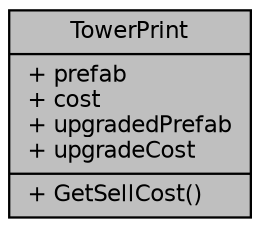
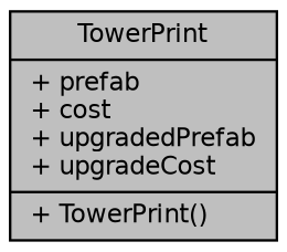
  digraph {
-   n1 [color=black fillcolor=grey75 fontcolor=black fontname=Helvetica fontsize=10 height=0.2 label="{TowerPrint\n|+ prefab\l+ cost\l+ upgradedPrefab\l+ upgradeCost\l|+ GetSellCost()\l}" shape=record style=filled width=0.4]
+   n1 [color=black fillcolor=grey75 fontcolor=black fontname=Helvetica fontsize=10 height=0.2 label="{TowerPrint\n|+ prefab\l+ cost\l+ upgradedPrefab\l+ upgradeCost\l|+ TowerPrint()\l}" shape=record style=filled width=0.4]
  }
